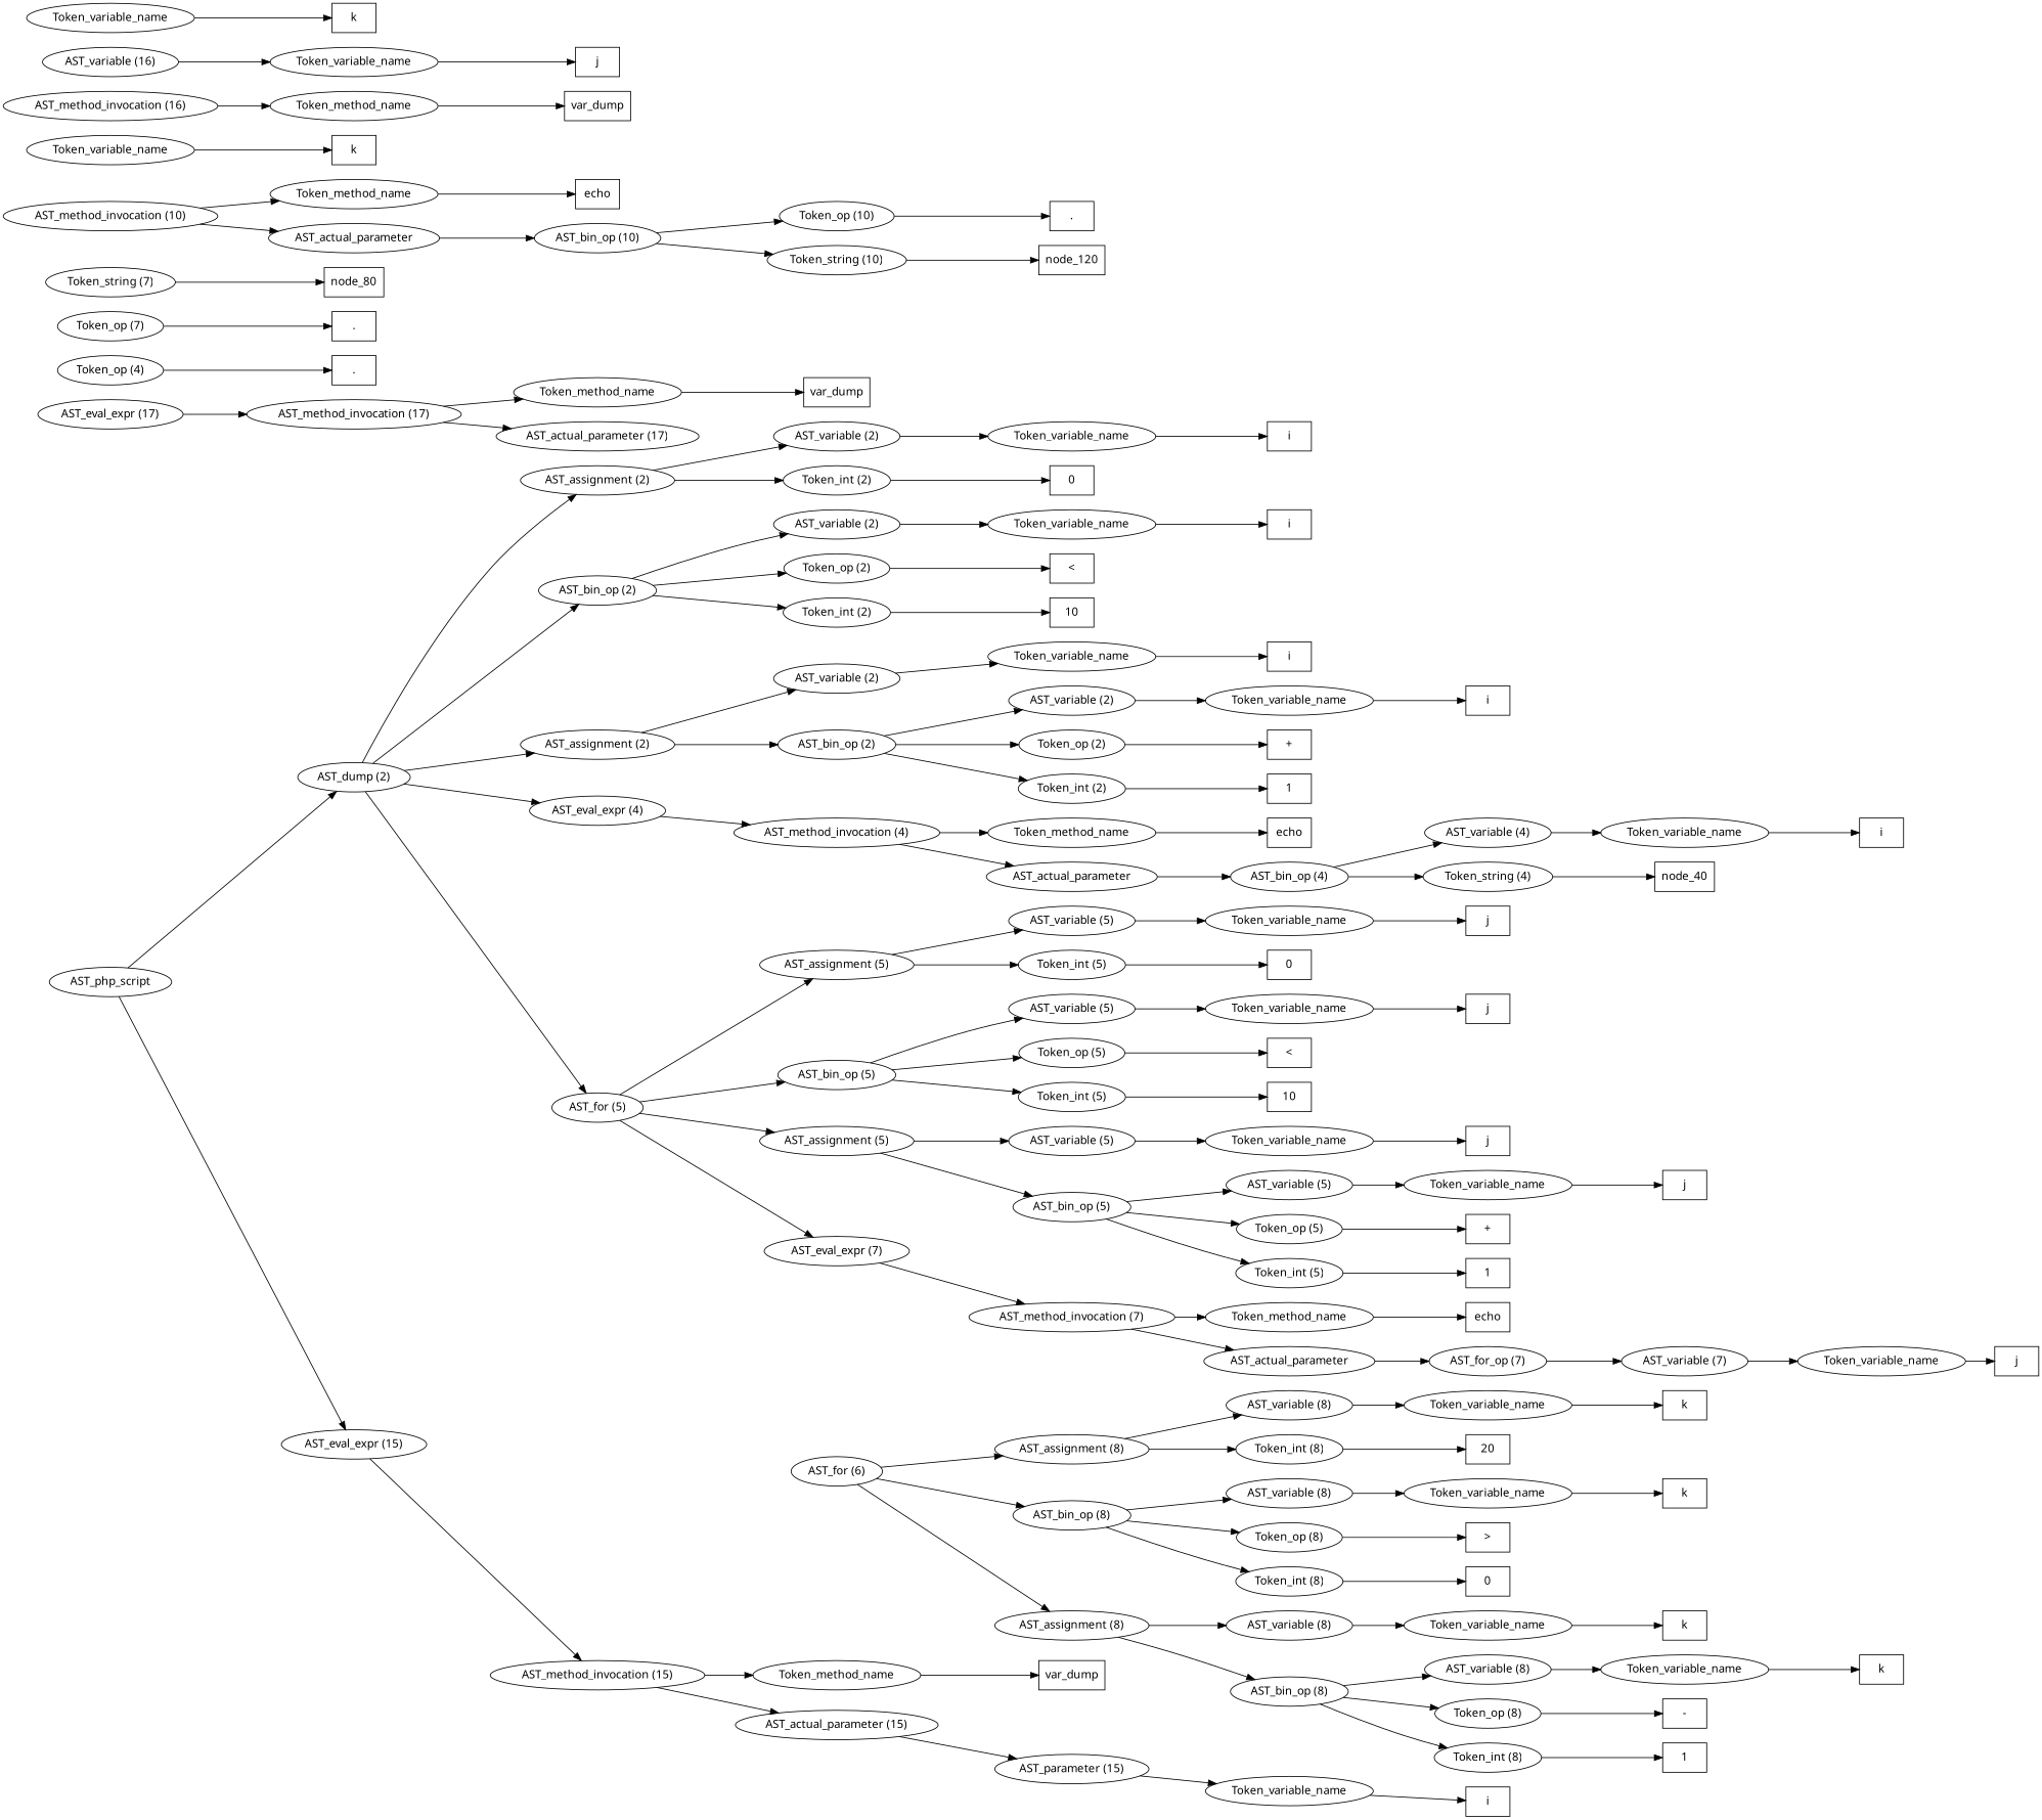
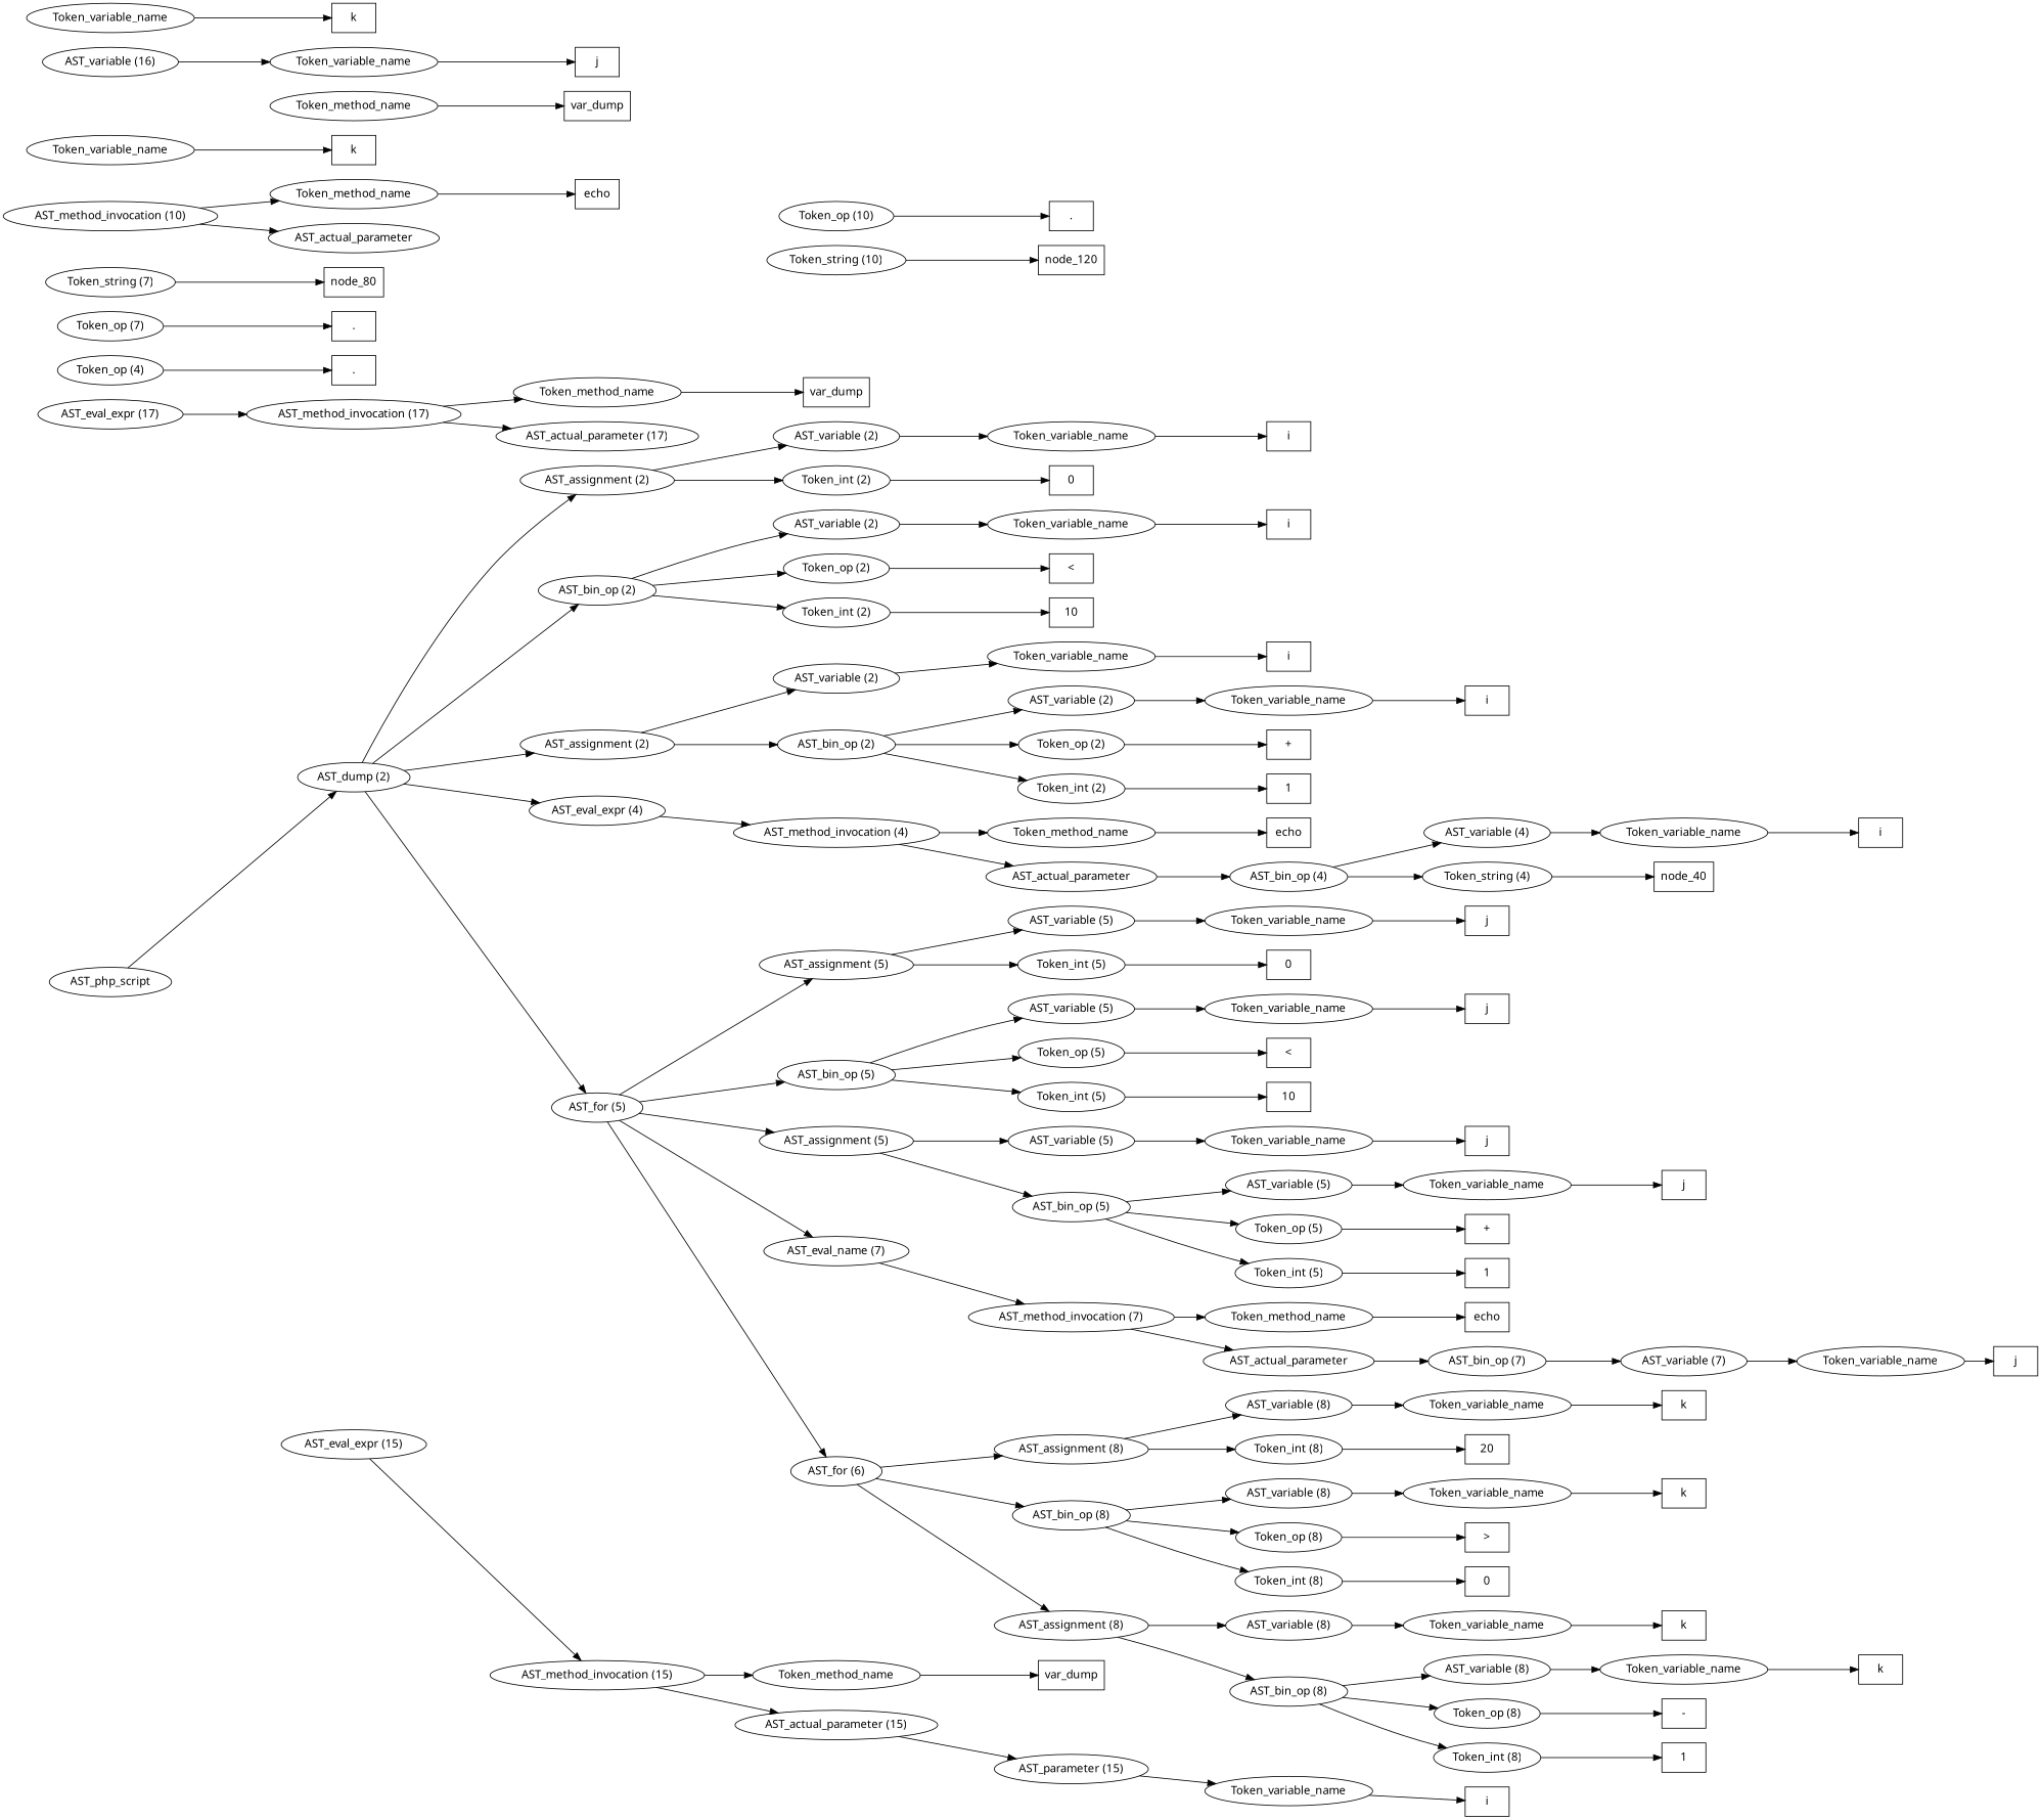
  digraph {
    fontname="Noto Sans"
    rankdir=LR
    node [fontname="Noto Sans"]
    edge [fontname="Noto Sans"]
    n1 [label=AST_php_script]
    n2 [label="AST_dump (2)"]
    n3 [label="AST_eval_expr (15)"]
    n4 [label="AST_assignment (2)"]
    n5 [label="AST_bin_op (2)"]
    n6 [label="AST_assignment (2)"]
    n7 [label="AST_eval_expr (4)"]
    n8 [label="AST_for (5)"]
    n9 [label="AST_method_invocation (15)"]
    n10 [label="AST_eval_expr (17)"]
    n11 [label="AST_method_invocation (17)"]
    n12 [label="AST_variable (2)"]
    n13 [label="Token_int (2)"]
    n14 [label="AST_variable (2)"]
    n15 [label="Token_op (2)"]
    n16 [label="Token_int (2)"]
    n17 [label="AST_variable (2)"]
    n18 [label="AST_bin_op (2)"]
    n19 [label="AST_method_invocation (4)"]
    n20 [label="AST_assignment (5)"]
    n21 [label="AST_bin_op (5)"]
    n22 [label="AST_assignment (5)"]
-   n23 [label="AST_eval_expr (7)"]
+   n23 [label="AST_eval_name (7)"]
    n24 [label="AST_for (6)"]
    n25 [label=Token_variable_name]
    n26 [label=0 shape=box]
    n27 [label=i shape=box]
    n28 [label=Token_variable_name]
    n29 [label="<" shape=box]
    n30 [label=10 shape=box]
    n31 [label=i shape=box]
    n32 [label=Token_variable_name]
    n33 [label="AST_variable (2)"]
    n34 [label="Token_op (2)"]
    n35 [label="Token_int (2)"]
    n36 [label=i shape=box]
    n37 [label=Token_variable_name]
    n38 [label="+" shape=box]
    n39 [label=1 shape=box]
    n40 [label=i shape=box]
    n41 [label=Token_method_name]
    n42 [label=AST_actual_parameter]
    n43 [label=echo shape=box]
    n44 [label="AST_bin_op (4)"]
    n45 [label="AST_variable (4)"]
    n46 [label="Token_string (4)"]
    n47 [label=Token_variable_name]
    n48 [label="Token_op (4)"]
    n49 [label="." shape=box]
    node_40 [shape=box]
    n51 [label=i shape=box]
    n52 [label="AST_variable (5)"]
    n53 [label="Token_int (5)"]
    n54 [label="AST_variable (5)"]
    n55 [label="Token_op (5)"]
    n56 [label="Token_int (5)"]
    n57 [label="AST_variable (5)"]
    n58 [label="AST_bin_op (5)"]
    n59 [label="AST_method_invocation (7)"]
    n60 [label="AST_assignment (8)"]
    n61 [label="AST_bin_op (8)"]
    n62 [label="AST_assignment (8)"]
    n63 [label=Token_variable_name]
    n64 [label=0 shape=box]
    n65 [label=j shape=box]
    n66 [label=Token_variable_name]
    n67 [label="<" shape=box]
    n68 [label=10 shape=box]
    n69 [label=j shape=box]
    n70 [label=Token_variable_name]
    n71 [label="AST_variable (5)"]
    n72 [label="Token_op (5)"]
    n73 [label="Token_int (5)"]
    n74 [label=j shape=box]
    n75 [label=Token_variable_name]
    n76 [label="+" shape=box]
    n77 [label=1 shape=box]
    n78 [label=j shape=box]
    n79 [label=Token_method_name]
    n80 [label=AST_actual_parameter]
    n81 [label=echo shape=box]
-   n82 [label="AST_for_op (7)"]
+   n82 [label="AST_bin_op (7)"]
    n83 [label="AST_variable (7)"]
    n84 [label=Token_variable_name]
    n85 [label="Token_op (7)"]
    n86 [label="." shape=box]
    n87 [label="Token_string (7)"]
    node_80 [shape=box]
    n89 [label=j shape=box]
    n90 [label="AST_variable (8)"]
    n91 [label="Token_int (8)"]
    n92 [label="AST_variable (8)"]
    n93 [label="Token_op (8)"]
    n94 [label="Token_int (8)"]
    n95 [label="AST_variable (8)"]
    n96 [label="AST_bin_op (8)"]
    n97 [label=Token_variable_name]
    n98 [label=20 shape=box]
    n99 [label=k shape=box]
    n100 [label=Token_variable_name]
    n101 [label=">" shape=box]
    n102 [label=0 shape=box]
    n103 [label=k shape=box]
    n104 [label=Token_variable_name]
    n105 [label="AST_variable (8)"]
    n106 [label="Token_op (8)"]
    n107 [label="Token_int (8)"]
    n108 [label=k shape=box]
    n109 [label=Token_variable_name]
    n110 [label="-" shape=box]
    n111 [label=1 shape=box]
    n112 [label=k shape=box]
    n113 [label="AST_method_invocation (10)"]
    n114 [label=Token_method_name]
    n115 [label=AST_actual_parameter]
    n116 [label=echo shape=box]
-   n117 [label="AST_bin_op (10)"]
    n118 [label="Token_op (10)"]
    n119 [label="Token_string (10)"]
    n120 [label="." shape=box]
    node_120 [shape=box]
    n122 [label=Token_variable_name]
    n123 [label=k shape=box]
    n124 [label=Token_method_name]
    n125 [label="AST_actual_parameter (15)"]
    n126 [label=var_dump shape=box]
    n127 [label="AST_parameter (15)"]
    n128 [label=Token_variable_name]
    n129 [label=i shape=box]
-   n130 [label="AST_method_invocation (16)"]
    n131 [label=Token_method_name]
    n132 [label=var_dump shape=box]
    n133 [label="AST_variable (16)"]
    n134 [label=Token_variable_name]
    n135 [label=j shape=box]
    n136 [label=Token_method_name]
    n137 [label="AST_actual_parameter (17)"]
    n138 [label=var_dump shape=box]
    n139 [label=Token_variable_name]
    n140 [label=k shape=box]
    n1 -> n2
-   n1 -> n3
    n2 -> n4
    n2 -> n5
    n2 -> n6
    n2 -> n7
    n2 -> n8
    n3 -> n9
    n4 -> n12
    n4 -> n13
    n5 -> n14
    n5 -> n15
    n5 -> n16
    n6 -> n17
    n6 -> n18
    n7 -> n19
    n8 -> n20
    n8 -> n21
    n8 -> n22
    n8 -> n23
+   n8 -> n24
    n9 -> n124
    n9 -> n125
    n10 -> n11
    n11 -> n136
    n11 -> n137
    n12 -> n25
    n13 -> n26
    n14 -> n28
    n15 -> n29
    n16 -> n30
    n17 -> n32
    n18 -> n33
    n18 -> n34
    n18 -> n35
    n19 -> n41
    n19 -> n42
    n20 -> n52
    n20 -> n53
    n21 -> n54
    n21 -> n55
    n21 -> n56
    n22 -> n57
    n22 -> n58
    n23 -> n59
    n24 -> n60
    n24 -> n61
    n24 -> n62
    n25 -> n27
    n28 -> n31
    n32 -> n36
    n33 -> n37
    n34 -> n38
    n35 -> n39
    n37 -> n40
    n41 -> n43
    n42 -> n44
    n44 -> n45
    n44 -> n46
    n45 -> n47
    n46 -> node_40
    n47 -> n51
    n48 -> n49
    n52 -> n63
    n53 -> n64
    n54 -> n66
    n55 -> n67
    n56 -> n68
    n57 -> n70
    n58 -> n71
    n58 -> n72
    n58 -> n73
    n59 -> n79
    n59 -> n80
    n60 -> n90
    n60 -> n91
    n61 -> n92
    n61 -> n93
    n61 -> n94
    n62 -> n95
    n62 -> n96
    n63 -> n65
    n66 -> n69
    n70 -> n74
    n71 -> n75
    n72 -> n76
    n73 -> n77
    n75 -> n78
    n79 -> n81
    n80 -> n82
    n82 -> n83
    n83 -> n84
    n84 -> n89
    n85 -> n86
    n87 -> node_80
    n90 -> n97
    n91 -> n98
    n92 -> n100
    n93 -> n101
    n94 -> n102
    n95 -> n104
    n96 -> n105
    n96 -> n106
    n96 -> n107
    n97 -> n99
    n100 -> n103
    n104 -> n108
    n105 -> n109
    n106 -> n110
    n107 -> n111
    n109 -> n112
    n113 -> n114
    n113 -> n115
    n114 -> n116
-   n115 -> n117
-   n117 -> n118
-   n117 -> n119
    n118 -> n120
    n119 -> node_120
    n122 -> n123
    n124 -> n126
    n125 -> n127
    n127 -> n128
    n128 -> n129
-   n130 -> n131
    n131 -> n132
    n133 -> n134
    n134 -> n135
    n136 -> n138
    n139 -> n140
  }
